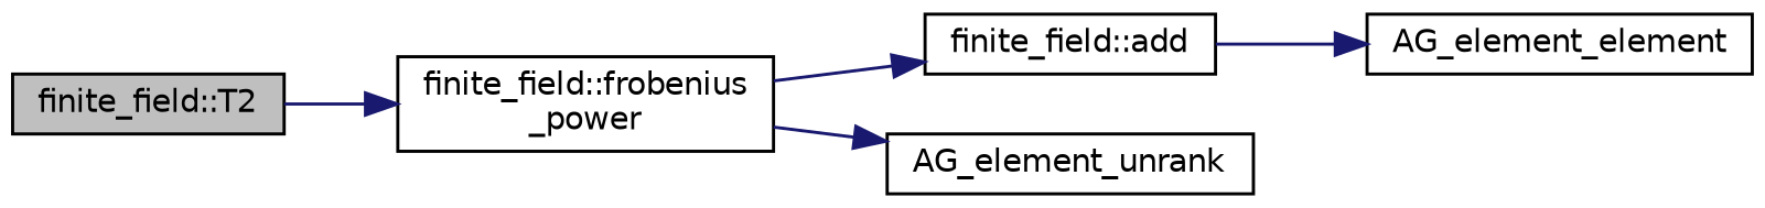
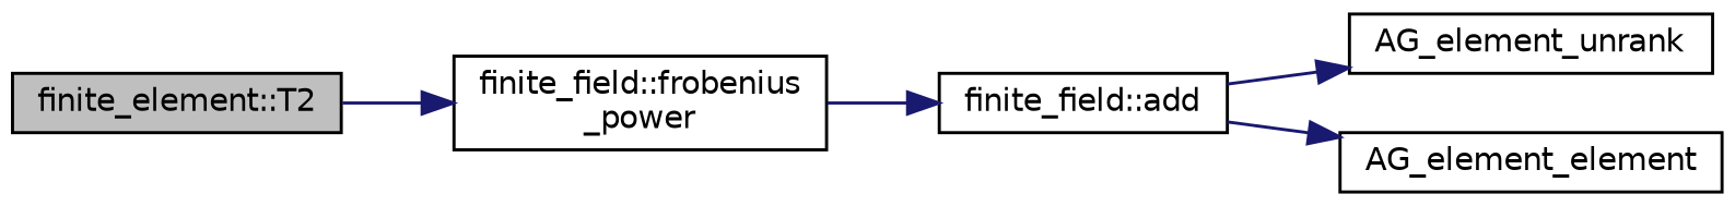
  digraph {
    rankdir=LR
    node [color=black fillcolor=white fontname=Helvetica fontsize=10 shape=record style=filled]
    edge [color=midnightblue fontname=Helvetica fontsize=10 labelfontname=Helvetica labelfontsize=10 style=solid]
-   n1 [fillcolor=grey75 fontcolor=black height=0.2 label="finite_field::T2" width=0.4]
+   n1 [fillcolor=grey75 fontcolor=black height=0.2 label="finite_element::T2" width=0.4]
    n2 [height=0.2 label="finite_field::frobenius\l_power" width=0.4]
    n3 [height=0.2 label="finite_field::add" width=0.4]
    n4 [height=0.2 label=AG_element_unrank width=0.4]
    n5 [height=0.2 label=AG_element_element width=0.4]
    n1 -> n2
    n2 -> n3
-   n2 -> n4
+   n3 -> n4
    n3 -> n5
  }
